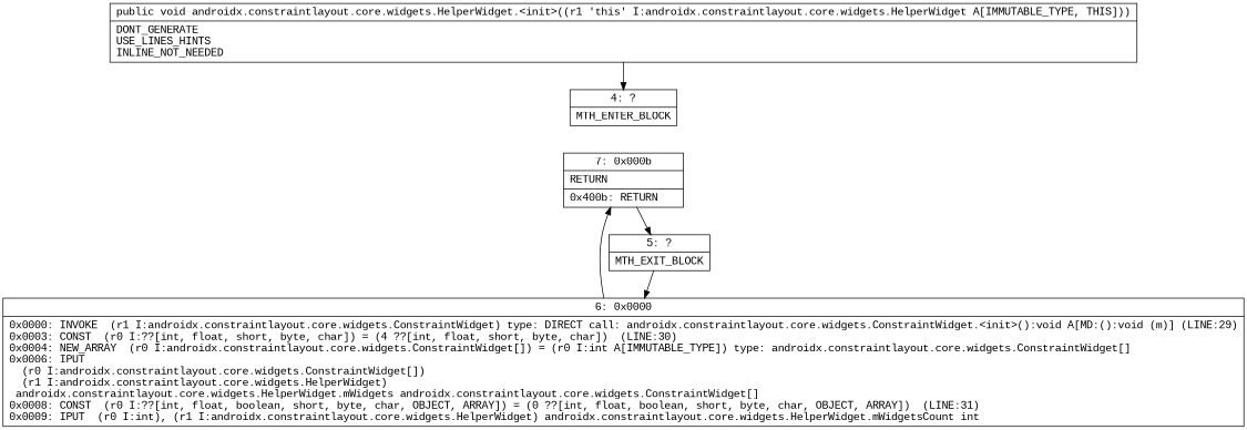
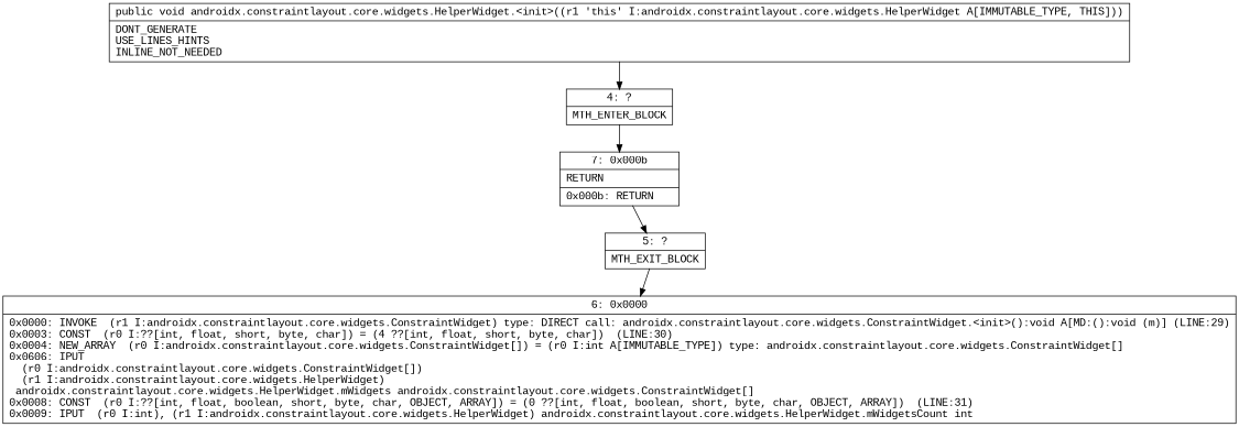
  digraph {
    fontname="Liberation Mono"
    node [fontname="Liberation Mono" shape=record]
    edge [fontname="Liberation Mono"]
    n1 [label="{4\:\ ?|MTH_ENTER_BLOCK\l}"]
-   n2 [label="{6\:\ 0x0000|0x0000: INVOKE  (r1 I:androidx.constraintlayout.core.widgets.ConstraintWidget) type: DIRECT call: androidx.constraintlayout.core.widgets.ConstraintWidget.\<init\>():void A[MD:():void (m)] (LINE:29)\l0x0003: CONST  (r0 I:??[int, float, short, byte, char]) = (4 ??[int, float, short, byte, char])  (LINE:30)\l0x0004: NEW_ARRAY  (r0 I:androidx.constraintlayout.core.widgets.ConstraintWidget[]) = (r0 I:int A[IMMUTABLE_TYPE]) type: androidx.constraintlayout.core.widgets.ConstraintWidget[] \l0x0006: IPUT  \l  (r0 I:androidx.constraintlayout.core.widgets.ConstraintWidget[])\l  (r1 I:androidx.constraintlayout.core.widgets.HelperWidget)\l androidx.constraintlayout.core.widgets.HelperWidget.mWidgets androidx.constraintlayout.core.widgets.ConstraintWidget[] \l0x0008: CONST  (r0 I:??[int, float, boolean, short, byte, char, OBJECT, ARRAY]) = (0 ??[int, float, boolean, short, byte, char, OBJECT, ARRAY])  (LINE:31)\l0x0009: IPUT  (r0 I:int), (r1 I:androidx.constraintlayout.core.widgets.HelperWidget) androidx.constraintlayout.core.widgets.HelperWidget.mWidgetsCount int \l}"]
-   n3 [label="{7\:\ 0x000b|RETURN\l|0x400b: RETURN   \l}"]
+   n2 [label="{6\:\ 0x0000|0x0000: INVOKE  (r1 I:androidx.constraintlayout.core.widgets.ConstraintWidget) type: DIRECT call: androidx.constraintlayout.core.widgets.ConstraintWidget.\<init\>():void A[MD:():void (m)] (LINE:29)\l0x0003: CONST  (r0 I:??[int, float, short, byte, char]) = (4 ??[int, float, short, byte, char])  (LINE:30)\l0x0004: NEW_ARRAY  (r0 I:androidx.constraintlayout.core.widgets.ConstraintWidget[]) = (r0 I:int A[IMMUTABLE_TYPE]) type: androidx.constraintlayout.core.widgets.ConstraintWidget[] \l0x0606: IPUT  \l  (r0 I:androidx.constraintlayout.core.widgets.ConstraintWidget[])\l  (r1 I:androidx.constraintlayout.core.widgets.HelperWidget)\l androidx.constraintlayout.core.widgets.HelperWidget.mWidgets androidx.constraintlayout.core.widgets.ConstraintWidget[] \l0x0008: CONST  (r0 I:??[int, float, boolean, short, byte, char, OBJECT, ARRAY]) = (0 ??[int, float, boolean, short, byte, char, OBJECT, ARRAY])  (LINE:31)\l0x0009: IPUT  (r0 I:int), (r1 I:androidx.constraintlayout.core.widgets.HelperWidget) androidx.constraintlayout.core.widgets.HelperWidget.mWidgetsCount int \l}"]
+   n3 [label="{7\:\ 0x000b|RETURN\l|0x000b: RETURN   \l}"]
    n4 [label="{5\:\ ?|MTH_EXIT_BLOCK\l}"]
    n5 [label="{public void androidx.constraintlayout.core.widgets.HelperWidget.\<init\>((r1 'this' I:androidx.constraintlayout.core.widgets.HelperWidget A[IMMUTABLE_TYPE, THIS]))  | DONT_GENERATE\lUSE_LINES_HINTS\lINLINE_NOT_NEEDED\l}"]
-   n2 -> n3
+   n1 -> n3
    n3 -> n4
    n4 -> n2
    n5 -> n1
  }
